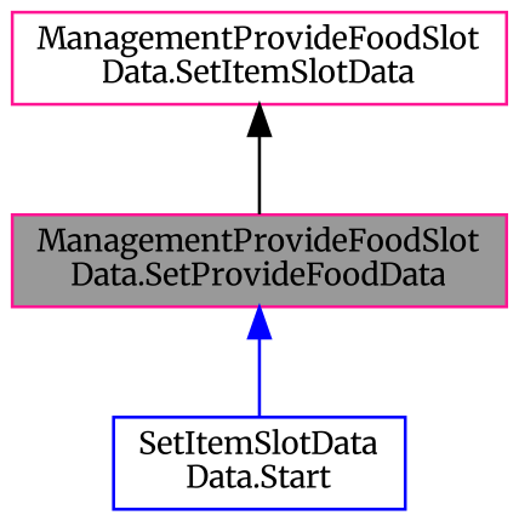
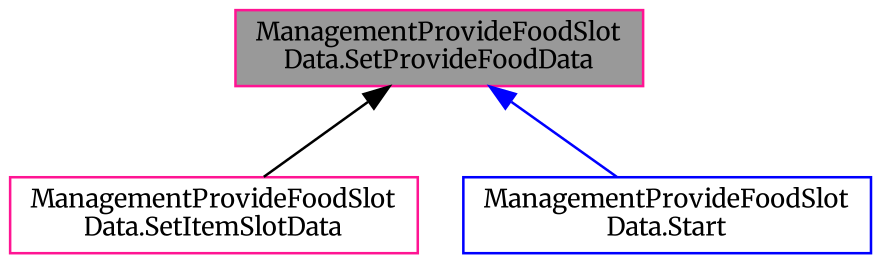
  digraph {
    fontname=Merriweather
    rankdir=TB
    node [color=deeppink fillcolor=white fontname=Merriweather fontsize=10 shape=box style=filled]
    edge [dir=back fontname=Merriweather fontsize=10 labelfontname=Helvetica labelfontsize=10 style=solid]
    n1 [fillcolor=grey60 fontcolor=black height=0.2 label="ManagementProvideFoodSlot\lData.SetProvideFoodData" width=0.4]
    n2 [height=0.2 label="ManagementProvideFoodSlot\lData.SetItemSlotData" width=0.4]
-   n3 [color=blue height=0.2 label="SetItemSlotData\lData.Start" width=0.4]
-   n2 -> n1 [color=black]
+   n3 [color=blue height=0.2 label="ManagementProvideFoodSlot\lData.Start" width=0.4]
+   n1 -> n2 [color=black]
    n1 -> n3 [color=blue]
  }
